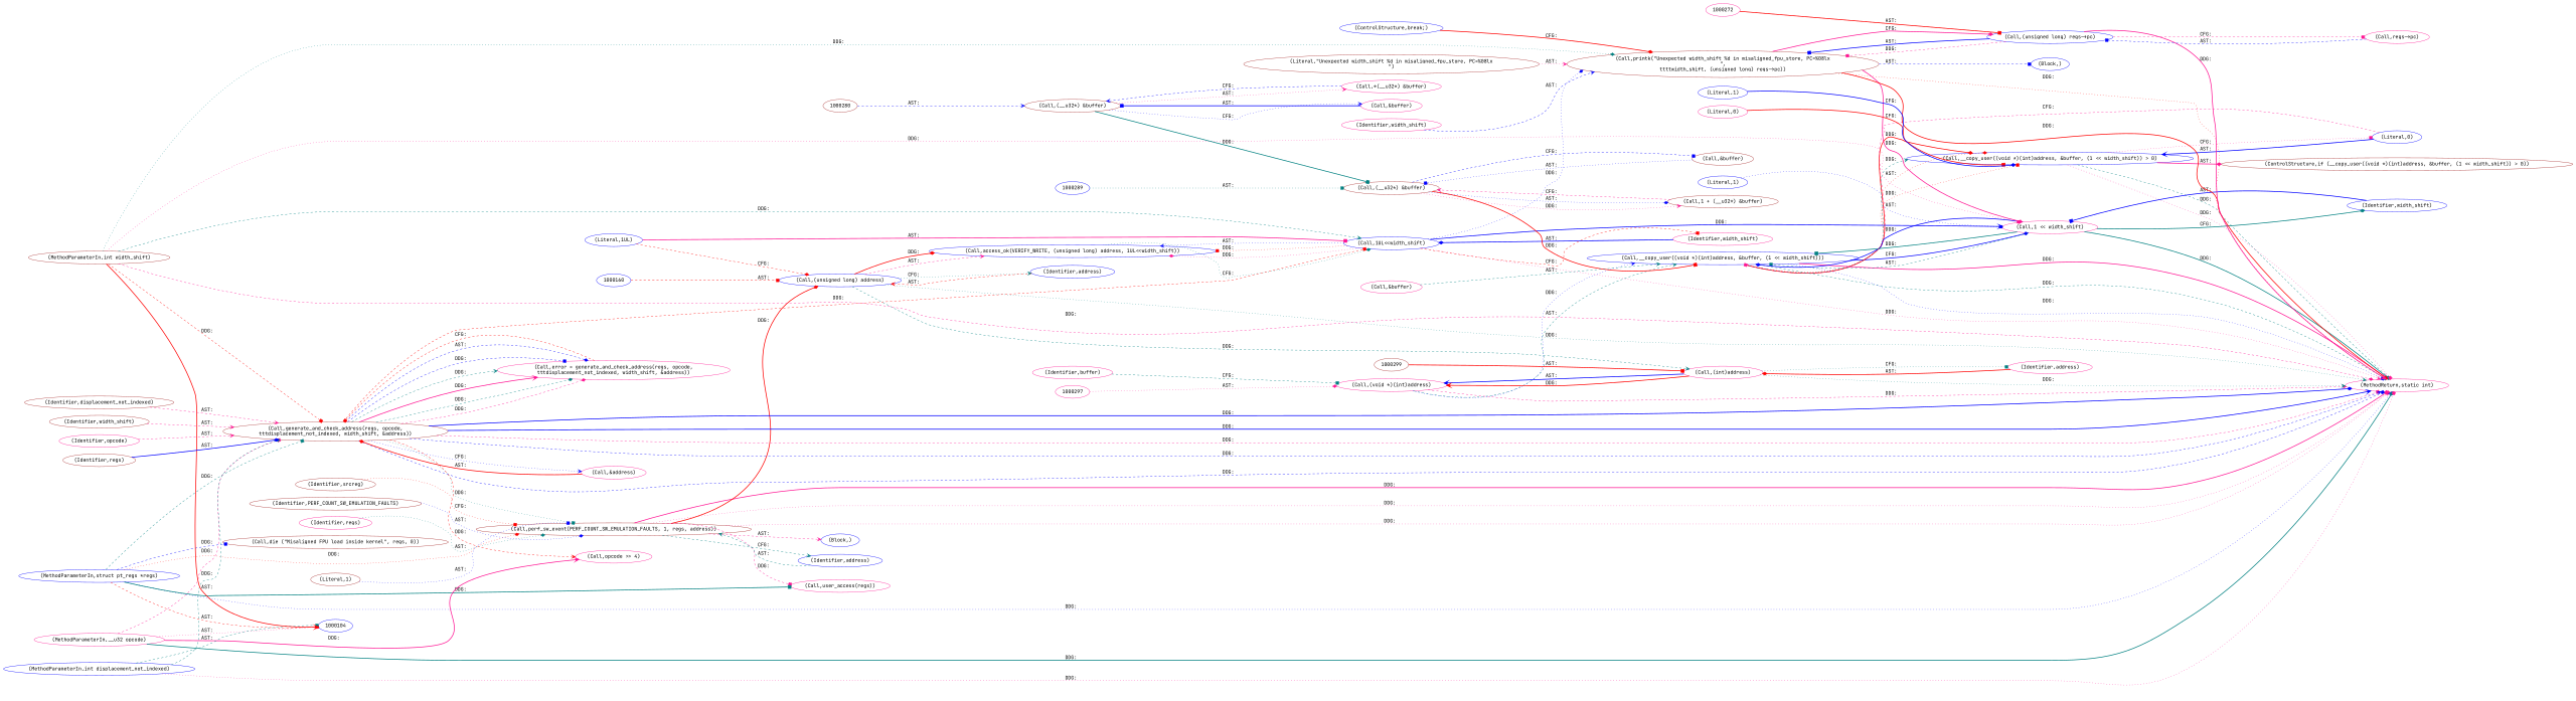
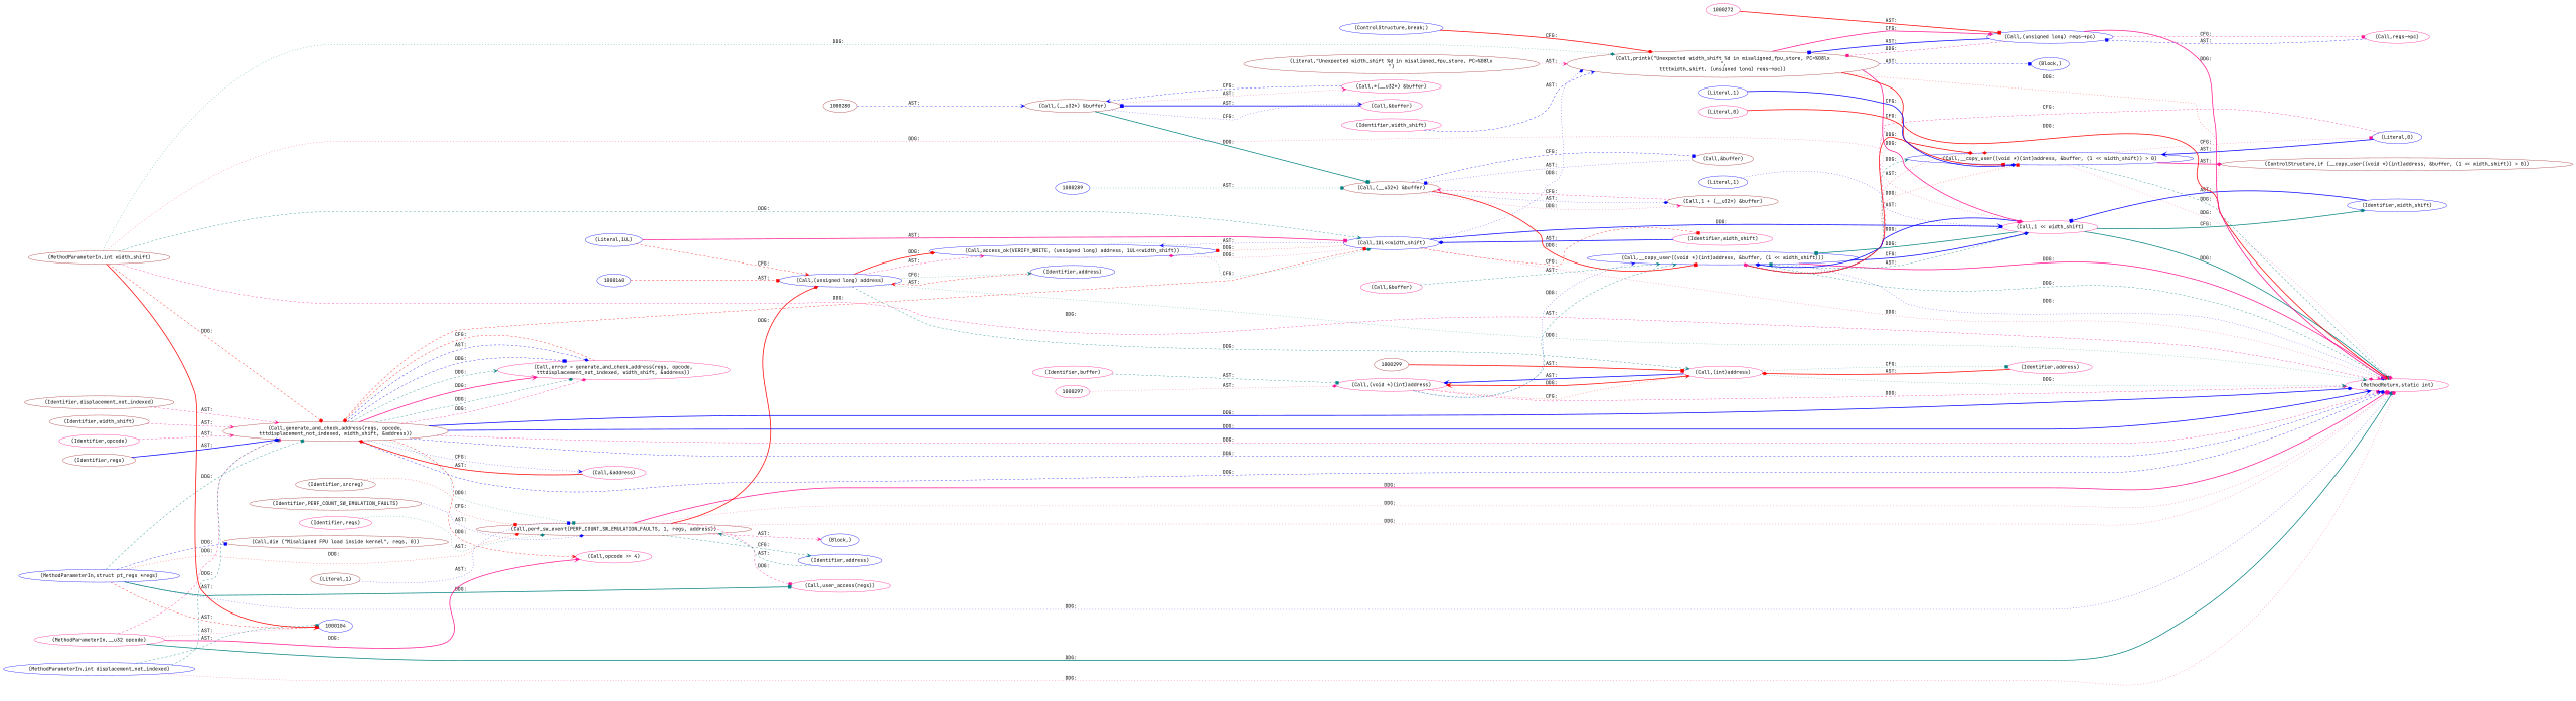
  digraph {
    fontname="JetBrains Mono"
    rankdir=LR
    node [color=deeppink fontname="JetBrains Mono"]
    edge [arrowhead=box color=deeppink fontname="JetBrains Mono" style=dashed]
    n1 [color=blue label="(Call,__copy_user((void *)(int)address, &buffer, (1 << width_shift)))"]
    n2 [label="(Call,1 << width_shift)"]
    n3 [color=blue label="(Call,__copy_user((void *)(int)address, &buffer, (1 << width_shift)) > 0)"]
    n4 [label="(MethodReturn,static int)"]
    n5 [color=blue label="(Identifier,width_shift)"]
    n6 [color=blue label="(Literal,0)"]
    n7 [color=brown label="(ControlStructure,if (__copy_user((void *)(int)address, &buffer, (1 << width_shift)) > 0))"]
    n8 [label="(Call,(void *)(int)address)"]
    n9 [label="(Call,(int)address)"]
    n10 [label="(Identifier,address)"]
    n11 [color=blue label="(Call,(unsigned long) address)"]
    n12 [color=blue label="(Call,access_ok(VERIFY_WRITE, (unsigned long) address, 1UL<<width_shift))"]
    n13 [color=blue label="(Identifier,address)"]
    n14 [color=blue label="(Call,1UL<<width_shift)"]
    n15 [color=brown label="(Call,perf_sw_event(PERF_COUNT_SW_EMULATION_FAULTS, 1, regs, address))"]
    n16 [label="(Call,user_access(regs))"]
    n17 [color=blue label="(Identifier,address)"]
    n18 [color=blue label="(Block,)"]
    n19 [color=brown label="(Call,generate_and_check_address(regs, opcode,\n\t\t\tdisplacement_not_indexed, width_shift, &address))"]
    n20 [label="(Call,opcode >> 4)"]
    n21 [label="(Call,&address)"]
    n22 [label="(Call,error = generate_and_check_address(regs, opcode,\n\t\t\tdisplacement_not_indexed, width_shift, &address))"]
    n23 [color=brown label="(Call,printk(\"Unexpected width_shift %d in misaligned_fpu_store, PC=%08lx\n\",\n\t\t\t\twidth_shift, (unsigned long) regs->pc))"]
    n24 [label="(Identifier,width_shift)"]
    n25 [color=blue label="(MethodParameterIn,struct pt_regs *regs)"]
    n26 [color=brown label="(Call,die (\"Misaligned FPU load inside kernel\", regs, 0))"]
    1000104 [color=blue]
    n28 [label="(MethodParameterIn,__u32 opcode)"]
    n29 [color=blue label="(MethodParameterIn,int displacement_not_indexed)"]
    n30 [color=brown label="(MethodParameterIn,int width_shift)"]
    n31 [color=blue label="(Call,(unsigned long) regs->pc)"]
    n32 [color=blue label="(Block,)"]
    n33 [color=brown label="(Call,(__u32*) &buffer)"]
    n34 [color=brown label="(Call,1 + (__u32*) &buffer)"]
    n35 [color=brown label="(Call,&buffer)"]
    n36 [color=brown label="(Call,(__u32*) &buffer)"]
    n37 [label="(Call,&buffer)"]
    n38 [label="(Call,*(__u32*) &buffer)"]
    n39 [label="(Call,regs->pc)"]
    n40 [color=brown label="(Identifier,displacement_not_indexed)"]
    n41 [color=brown label="(Literal,\"Unexpected width_shift %d in misaligned_fpu_store, PC=%08lx\n\")"]
    n42 [color=blue label="(Literal,1UL)"]
    n43 [label="(Identifier,buffer)"]
    n44 [color=brown label="(Literal,1)"]
    n45 [color=brown label="(Identifier,srcreg)"]
    n46 [color=brown label="(Identifier,PERF_COUNT_SW_EMULATION_FAULTS)"]
    n47 [color=blue label="(Literal,1)"]
    n48 [label="(Literal,0)"]
    n49 [label="(Identifier,regs)"]
    n50 [label="(Identifier,width_shift)"]
    n51 [color=blue label="(Literal,1)"]
    n52 [label="(Call,&buffer)"]
    n53 [color=brown label="(Identifier,width_shift)"]
    n54 [color=blue label="(ControlStructure,break;)"]
    n55 [label="(Identifier,opcode)"]
    n56 [color=brown label="(Identifier,regs)"]
    1000297
    1000299 [color=brown]
    1000160 [color=blue]
    1000289 [color=blue]
    1000280 [color=brown]
    1000272
    n1 -> n2 [arrowhead=diamond color=blue label="CFG: " style=bold]
    n1 -> n3 [arrowhead=diamond color=red label="AST: " style=dotted]
    n1 -> n3 [color=red label="DDG: " style=dotted]
    n1 -> n3 [arrowhead=diamond color=red label="DDG: " style=bold]
    n1 -> n3 [arrowhead=vee color=teal label="DDG: "]
    n1 -> n4 [color=teal label="DDG: "]
    n1 -> n4 [color=blue label="DDG: " style=dotted]
    n1 -> n4 [arrowhead=vee label="DDG: " style=bold]
    n2 -> n1 [color=teal label="AST: "]
    n2 -> n1 [arrowhead=diamond color=blue label="DDG: " style=bold]
    n2 -> n1 [color=teal label="DDG: " style=bold]
    n2 -> n4 [arrowhead=diamond color=teal label="DDG: " style=bold]
    n2 -> n5 [arrowhead=diamond color=teal label="CFG: " style=bold]
    n3 -> n4 [color=teal label="DDG: "]
    n3 -> n4 [label="DDG: " style=dotted]
    n3 -> n6 [label="CFG: " style=dotted]
    n3 -> n7 [arrowhead=diamond label="AST: " style=bold]
    n5 -> n2 [color=blue label="AST: " style=bold]
    n6 -> n1 [label="CFG: "]
    n6 -> n3 [arrowhead=vee color=blue label="AST: " style=bold]
    n8 -> n1 [arrowhead=vee color=teal label="AST: "]
    n8 -> n1 [arrowhead=vee color=blue label="DDG: " style=dotted]
    n8 -> n4 [arrowhead=vee label="DDG: "]
+   n8 -> n9 [arrowhead=vee color=red label="CFG: " style=dotted]
    n9 -> n4 [arrowhead=vee color=teal label="DDG: " style=dotted]
    n9 -> n8 [arrowhead=vee color=blue label="AST: " style=bold]
    n9 -> n8 [arrowhead=vee color=red label="DDG: " style=bold]
    n9 -> n10 [color=teal label="CFG: " style=dotted]
    n10 -> n9 [arrowhead=diamond color=red label="AST: " style=bold]
    n11 -> n4 [arrowhead=vee color=teal label="DDG: " style=dotted]
    n11 -> n9 [arrowhead=vee color=teal label="DDG: "]
    n11 -> n12 [arrowhead=vee label="AST: "]
    n11 -> n12 [arrowhead=diamond color=red label="DDG: " style=bold]
    n11 -> n13 [arrowhead=vee color=teal label="CFG: " style=dotted]
    n12 -> n14 [arrowhead=diamond color=teal label="CFG: " style=dotted]
    n13 -> n11 [arrowhead=vee color=red label="AST: "]
    n14 -> n2 [arrowhead=vee color=blue label="DDG: " style=bold]
    n14 -> n4 [arrowhead=vee label="DDG: " style=dotted]
    n14 -> n12 [arrowhead=vee color=blue label="AST: " style=dotted]
    n14 -> n12 [color=red label="DDG: " style=dotted]
    n14 -> n12 [arrowhead=diamond label="DDG: " style=dotted]
    n14 -> n23 [arrowhead=diamond color=blue label="DDG: " style=dotted]
    n14 -> n24 [color=red label="CFG: "]
    n15 -> n4 [arrowhead=vee label="DDG: " style=dotted]
    n15 -> n4 [label="DDG: " style=dotted]
    n15 -> n4 [label="DDG: " style=bold]
    n15 -> n11 [arrowhead=diamond color=red label="DDG: " style=bold]
    n15 -> n16 [label="DDG: "]
    n15 -> n17 [arrowhead=vee color=teal label="CFG: "]
    n15 -> n18 [arrowhead=vee label="AST: "]
    n17 -> n15 [arrowhead=vee color=teal label="AST: "]
    n19 -> n4 [label="DDG: "]
    n19 -> n4 [arrowhead=vee color=blue label="DDG: "]
    n19 -> n4 [color=blue label="DDG: "]
    n19 -> n4 [arrowhead=diamond color=blue label="DDG: " style=bold]
    n19 -> n4 [arrowhead=vee color=blue label="DDG: " style=bold]
    n19 -> n14 [color=red label="DDG: "]
    n19 -> n15 [color=teal label="DDG: " style=dotted]
    n19 -> n20 [arrowhead=vee color=red label="DDG: "]
    n19 -> n21 [arrowhead=vee color=blue label="CFG: " style=dotted]
    n19 -> n22 [arrowhead=diamond color=blue label="AST: "]
    n19 -> n22 [color=blue label="DDG: "]
    n19 -> n22 [arrowhead=vee color=teal label="DDG: "]
    n19 -> n22 [arrowhead=vee label="DDG: " style=bold]
    n19 -> n22 [arrowhead=diamond color=teal label="DDG: "]
    n19 -> n22 [arrowhead=diamond label="DDG: "]
    n21 -> n19 [arrowhead=diamond color=red label="AST: " style=bold]
    n22 -> n19 [color=red label="CFG: "]
    n23 -> n2 [arrowhead=diamond label="DDG: " style=bold]
    n23 -> n4 [arrowhead=vee color=red label="DDG: " style=dotted]
    n23 -> n4 [arrowhead=diamond color=red label="DDG: " style=bold]
    n23 -> n31 [arrowhead=diamond label="CFG: " style=bold]
    n23 -> n32 [color=blue label="AST: "]
    n24 -> n14 [arrowhead=diamond color=blue label="AST: " style=bold]
    n25 -> n4 [arrowhead=vee color=blue label="DDG: " style=dotted]
    n25 -> n15 [arrowhead=diamond color=red label="DDG: " style=dotted]
    n25 -> n16 [color=teal label="DDG: " style=bold]
    n25 -> n19 [color=teal label="DDG: "]
    n25 -> n26 [color=blue label="DDG: "]
    n25 -> 1000104 [color=red label="AST: "]
    n28 -> n4 [arrowhead=diamond color=teal label="DDG: " style=bold]
    n28 -> n19 [label="DDG: "]
    n28 -> n20 [arrowhead=vee label="DDG: " style=bold]
    n28 -> 1000104 [arrowhead=diamond label="AST: " style=dotted]
    n29 -> n4 [label="DDG: " style=dotted]
    n29 -> n19 [arrowhead=diamond color=teal label="DDG: "]
    n29 -> 1000104 [color=teal label="AST: "]
    n30 -> n2 [label="DDG: " style=dotted]
    n30 -> n4 [arrowhead=diamond label="DDG: "]
    n30 -> n14 [arrowhead=vee color=teal label="DDG: "]
    n30 -> n19 [color=red label="DDG: "]
    n30 -> n23 [arrowhead=diamond color=teal label="DDG: " style=dotted]
    n30 -> 1000104 [arrowhead=vee color=red label="AST: " style=bold]
    n31 -> n4 [arrowhead=vee label="DDG: " style=bold]
    n31 -> n23 [color=blue label="AST: " style=bold]
    n31 -> n23 [label="DDG: "]
    n31 -> n39 [label="CFG: "]
    n33 -> n1 [color=red label="DDG: " style=bold]
    n33 -> n34 [arrowhead=diamond color=blue label="AST: " style=dotted]
    n33 -> n34 [arrowhead=vee label="DDG: " style=dotted]
    n33 -> n35 [color=blue label="CFG: "]
    n34 -> n33 [arrowhead=vee label="CFG: "]
    n35 -> n33 [color=blue label="AST: " style=dotted]
    n36 -> n33 [color=teal label="DDG: " style=bold]
    n36 -> n37 [arrowhead=vee color=blue label="CFG: " style=dotted]
    n36 -> n38 [arrowhead=vee label="AST: " style=dotted]
    n37 -> n36 [color=blue label="AST: " style=bold]
    n38 -> n36 [arrowhead=vee color=blue label="CFG: "]
    n39 -> n31 [color=blue label="AST: "]
    n40 -> n19 [arrowhead=vee label="AST: "]
    n41 -> n23 [arrowhead=vee label="AST: " style=dotted]
-   n42 -> n11 [arrowhead=diamond color=red label="CFG: "]
+   n42 -> n11 [arrowhead=vee color=red label="CFG: "]
    n42 -> n14 [label="AST: " style=bold]
-   n43 -> n8 [color=teal label="CFG: "]
+   n43 -> n8 [color=teal label="AST: "]
    n44 -> n15 [color=blue label="AST: " style=dotted]
    n45 -> n15 [color=red label="CFG: " style=dotted]
    n46 -> n15 [arrowhead=diamond color=blue label="AST: " style=dotted]
    n47 -> n2 [color=blue label="AST: " style=dotted]
    n48 -> n3 [color=red label="CFG: " style=bold]
    n49 -> n15 [arrowhead=diamond color=teal label="AST: " style=dotted]
    n50 -> n23 [arrowhead=vee color=blue label="AST: "]
    n51 -> n3 [arrowhead=diamond color=blue label="CFG: " style=bold]
    n52 -> n1 [arrowhead=vee color=teal label="AST: "]
    n53 -> n19 [arrowhead=vee label="AST: "]
    n54 -> n23 [arrowhead=diamond color=red label="CFG: " style=bold]
    n55 -> n19 [arrowhead=vee label="AST: "]
    n56 -> n19 [arrowhead=diamond color=blue label="AST: " style=bold]
    1000297 -> n8 [arrowhead=diamond label="AST: " style=dotted]
    1000299 -> n9 [color=red label="AST: " style=bold]
    1000160 -> n11 [color=red label="AST: "]
    1000289 -> n33 [color=teal label="AST: " style=dotted]
    1000280 -> n36 [arrowhead=vee color=blue label="AST: "]
    1000272 -> n31 [color=red label="AST: " style=bold]
  }
